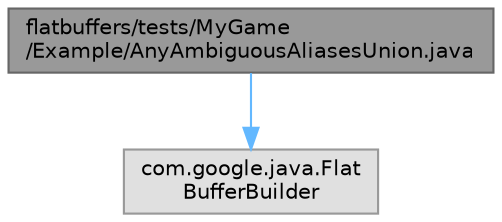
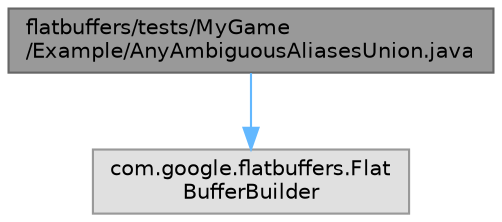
  digraph {
    node [fontname=Helvetica fontsize=10 shape=box style=filled]
    n1 [color=gray40 fillcolor=grey60 fontcolor=black height=0.2 label="flatbuffers/tests/MyGame\l/Example/AnyAmbiguousAliasesUnion.java" width=0.4]
-   n2 [color=grey60 fillcolor="#E0E0E0" height=0.2 label="com.google.java.Flat\lBufferBuilder" width=0.4]
+   n2 [color=grey60 fillcolor="#E0E0E0" height=0.2 label="com.google.flatbuffers.Flat\lBufferBuilder" width=0.4]
    n1 -> n2 [color=steelblue1 fontname=Helvetica fontsize=10 labelfontname=Helvetica labelfontsize=10 style=solid]
  }
